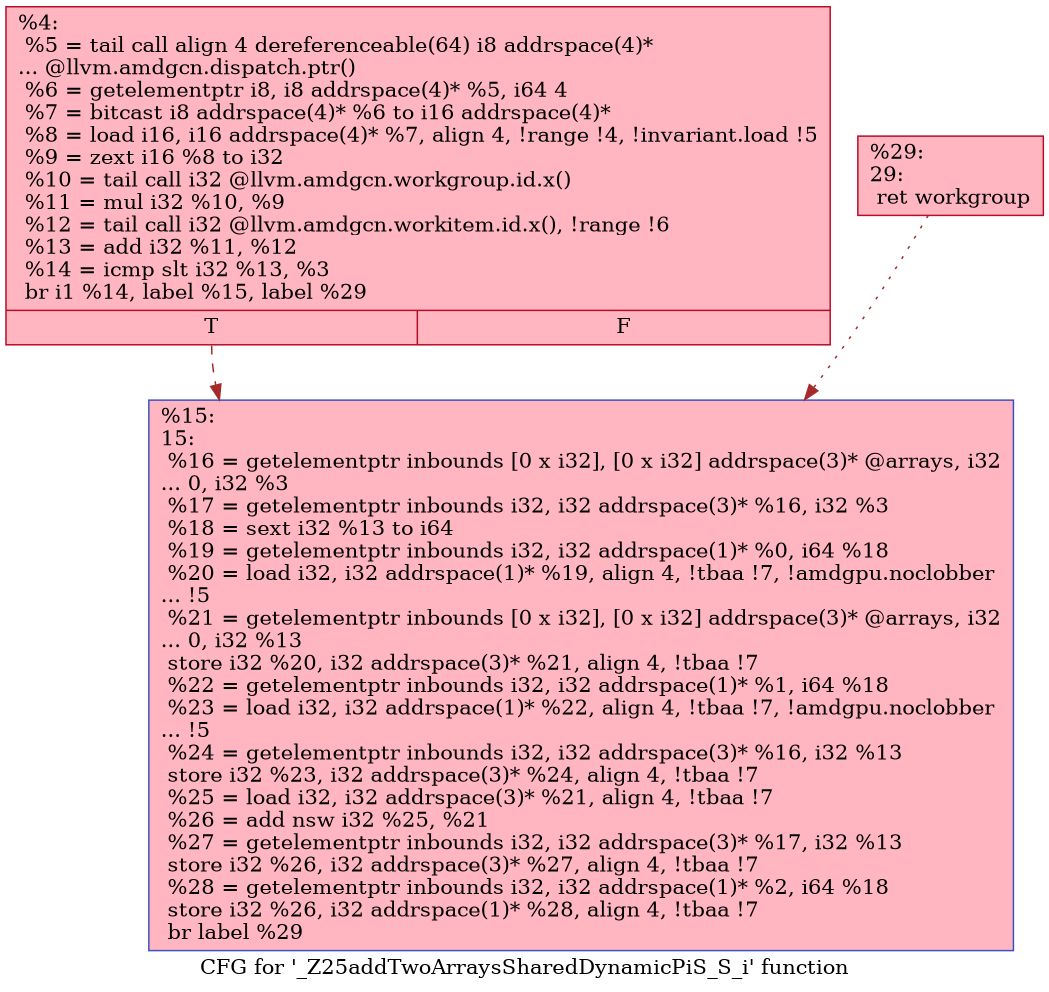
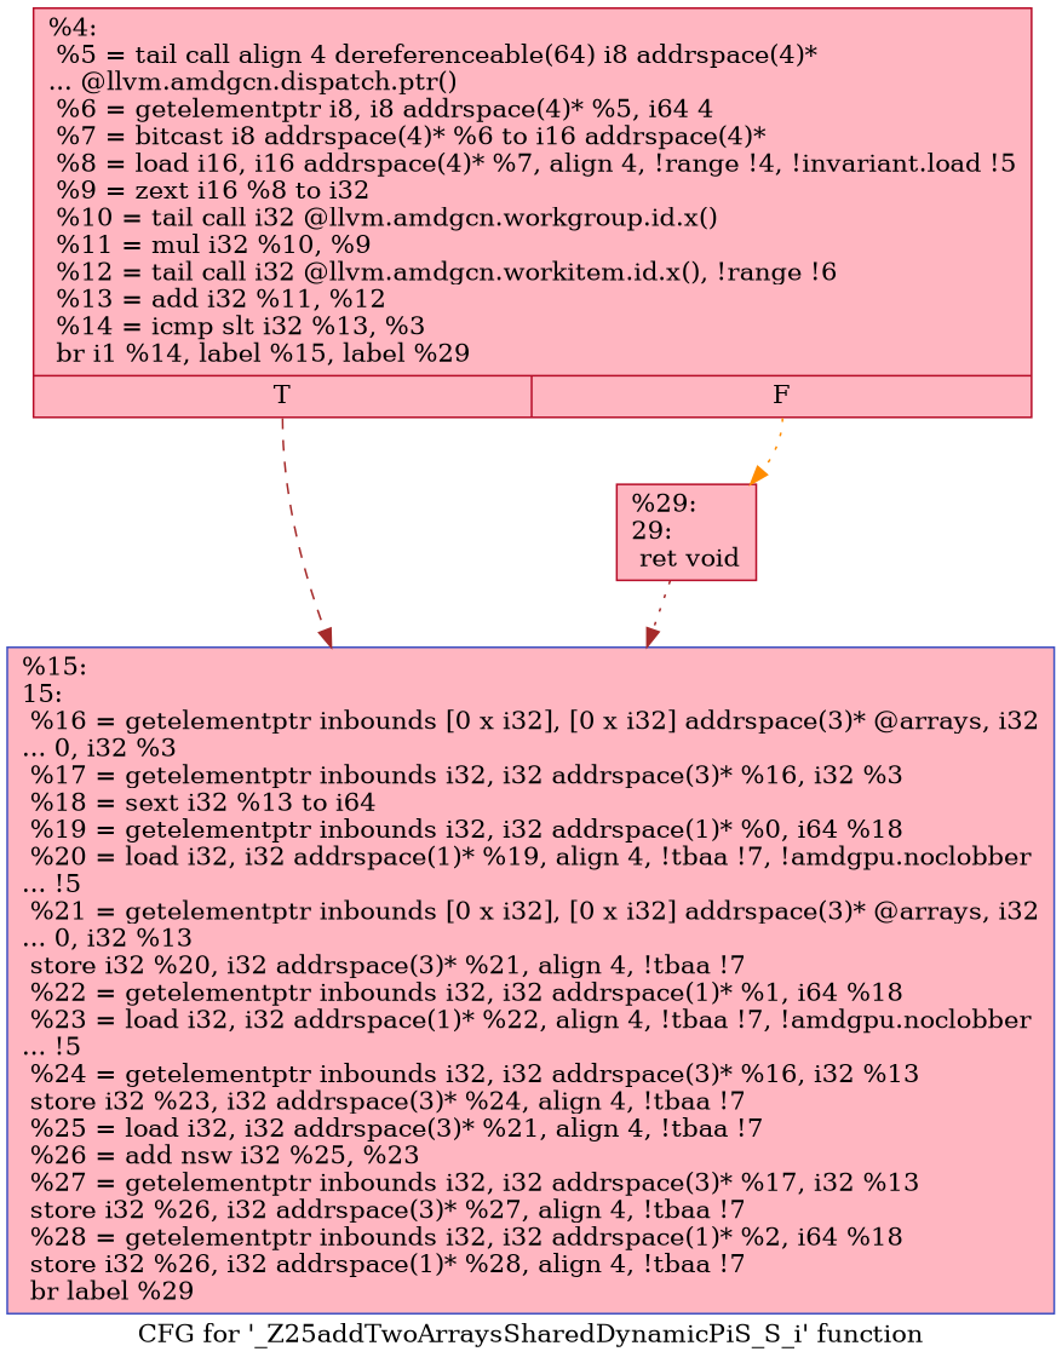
  digraph {
    label="CFG for '_Z25addTwoArraysSharedDynamicPiS_S_i' function"
    node [color="#b70d28ff" fillcolor=lightpink shape=record style=filled]
    edge [color=brown style=dotted]
    n1 [label="{%4:\l  %5 = tail call align 4 dereferenceable(64) i8 addrspace(4)*\l... @llvm.amdgcn.dispatch.ptr()\l  %6 = getelementptr i8, i8 addrspace(4)* %5, i64 4\l  %7 = bitcast i8 addrspace(4)* %6 to i16 addrspace(4)*\l  %8 = load i16, i16 addrspace(4)* %7, align 4, !range !4, !invariant.load !5\l  %9 = zext i16 %8 to i32\l  %10 = tail call i32 @llvm.amdgcn.workgroup.id.x()\l  %11 = mul i32 %10, %9\l  %12 = tail call i32 @llvm.amdgcn.workitem.id.x(), !range !6\l  %13 = add i32 %11, %12\l  %14 = icmp slt i32 %13, %3\l  br i1 %14, label %15, label %29\l|{<s0>T|<s1>F}}"]
-   n2 [color="#3d50c3ff" label="{%15:\l15:                                               \l  %16 = getelementptr inbounds [0 x i32], [0 x i32] addrspace(3)* @arrays, i32\l... 0, i32 %3\l  %17 = getelementptr inbounds i32, i32 addrspace(3)* %16, i32 %3\l  %18 = sext i32 %13 to i64\l  %19 = getelementptr inbounds i32, i32 addrspace(1)* %0, i64 %18\l  %20 = load i32, i32 addrspace(1)* %19, align 4, !tbaa !7, !amdgpu.noclobber\l... !5\l  %21 = getelementptr inbounds [0 x i32], [0 x i32] addrspace(3)* @arrays, i32\l... 0, i32 %13\l  store i32 %20, i32 addrspace(3)* %21, align 4, !tbaa !7\l  %22 = getelementptr inbounds i32, i32 addrspace(1)* %1, i64 %18\l  %23 = load i32, i32 addrspace(1)* %22, align 4, !tbaa !7, !amdgpu.noclobber\l... !5\l  %24 = getelementptr inbounds i32, i32 addrspace(3)* %16, i32 %13\l  store i32 %23, i32 addrspace(3)* %24, align 4, !tbaa !7\l  %25 = load i32, i32 addrspace(3)* %21, align 4, !tbaa !7\l  %26 = add nsw i32 %25, %21\l  %27 = getelementptr inbounds i32, i32 addrspace(3)* %17, i32 %13\l  store i32 %26, i32 addrspace(3)* %27, align 4, !tbaa !7\l  %28 = getelementptr inbounds i32, i32 addrspace(1)* %2, i64 %18\l  store i32 %26, i32 addrspace(1)* %28, align 4, !tbaa !7\l  br label %29\l}"]
-   n3 [label="{%29:\l29:                                               \l  ret workgroup\l}"]
+   n2 [color="#3d50c3ff" label="{%15:\l15:                                               \l  %16 = getelementptr inbounds [0 x i32], [0 x i32] addrspace(3)* @arrays, i32\l... 0, i32 %3\l  %17 = getelementptr inbounds i32, i32 addrspace(3)* %16, i32 %3\l  %18 = sext i32 %13 to i64\l  %19 = getelementptr inbounds i32, i32 addrspace(1)* %0, i64 %18\l  %20 = load i32, i32 addrspace(1)* %19, align 4, !tbaa !7, !amdgpu.noclobber\l... !5\l  %21 = getelementptr inbounds [0 x i32], [0 x i32] addrspace(3)* @arrays, i32\l... 0, i32 %13\l  store i32 %20, i32 addrspace(3)* %21, align 4, !tbaa !7\l  %22 = getelementptr inbounds i32, i32 addrspace(1)* %1, i64 %18\l  %23 = load i32, i32 addrspace(1)* %22, align 4, !tbaa !7, !amdgpu.noclobber\l... !5\l  %24 = getelementptr inbounds i32, i32 addrspace(3)* %16, i32 %13\l  store i32 %23, i32 addrspace(3)* %24, align 4, !tbaa !7\l  %25 = load i32, i32 addrspace(3)* %21, align 4, !tbaa !7\l  %26 = add nsw i32 %25, %23\l  %27 = getelementptr inbounds i32, i32 addrspace(3)* %17, i32 %13\l  store i32 %26, i32 addrspace(3)* %27, align 4, !tbaa !7\l  %28 = getelementptr inbounds i32, i32 addrspace(1)* %2, i64 %18\l  store i32 %26, i32 addrspace(1)* %28, align 4, !tbaa !7\l  br label %29\l}"]
+   n3 [label="{%29:\l29:                                               \l  ret void\l}"]
    n1 -> n2 [style=dashed tailport=s0]
+   n1 -> n3 [color=darkorange tailport=s1]
    n3 -> n2
  }
